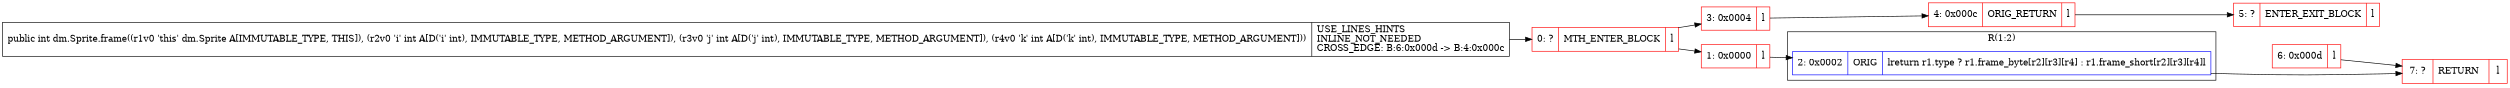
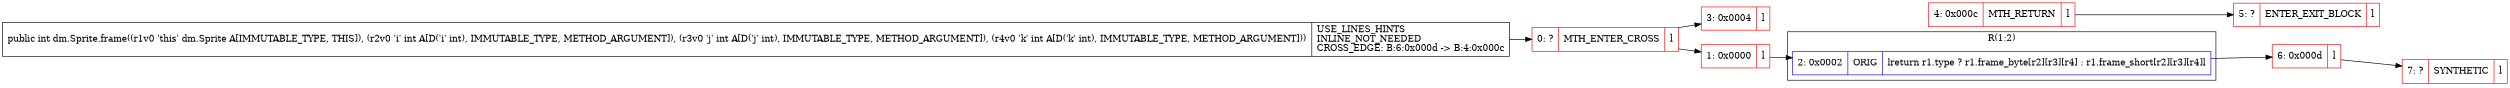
  digraph {
    rankdir=LR
    node [color=red shape=record]
    n1 [color=blue label="{2\:\ 0x0002|ORIG\l|lreturn r1.type ? r1.frame_byte[r2][r3][r4] : r1.frame_short[r2][r3][r4]l}"]
    n2 [label="{6\:\ 0x000d|l}"]
    n3 [label="{3\:\ 0x0004|l}"]
-   n4 [label="{4\:\ 0x000c|ORIG_RETURN\l|l}"]
-   n5 [label="{7\:\ ?|RETURN\l|l}"]
-   n6 [label="{0\:\ ?|MTH_ENTER_BLOCK\l|l}"]
+   n4 [label="{4\:\ 0x000c|MTH_RETURN\l|l}"]
+   n5 [label="{7\:\ ?|SYNTHETIC\l|l}"]
+   n6 [label="{0\:\ ?|MTH_ENTER_CROSS\l|l}"]
    n7 [label="{1\:\ 0x0000|l}"]
    n8 [label="{5\:\ ?|ENTER_EXIT_BLOCK\l|l}"]
    n9 [label="{public int dm.Sprite.frame((r1v0 'this' dm.Sprite A[IMMUTABLE_TYPE, THIS]), (r2v0 'i' int A[D('i' int), IMMUTABLE_TYPE, METHOD_ARGUMENT]), (r3v0 'j' int A[D('j' int), IMMUTABLE_TYPE, METHOD_ARGUMENT]), (r4v0 'k' int A[D('k' int), IMMUTABLE_TYPE, METHOD_ARGUMENT]))  | USE_LINES_HINTS\lINLINE_NOT_NEEDED\lCROSS_EDGE: B:6:0x000d \-\> B:4:0x000c\l}" color=""]
    subgraph cluster_1 {
      label="R(1:2)"
      n1
    }
-   n1 -> n5
+   n1 -> n2
    n2 -> n5
-   n3 -> n4
    n4 -> n8
    n6 -> n3
    n6 -> n7
    n7 -> n1
    n9 -> n6
  }
